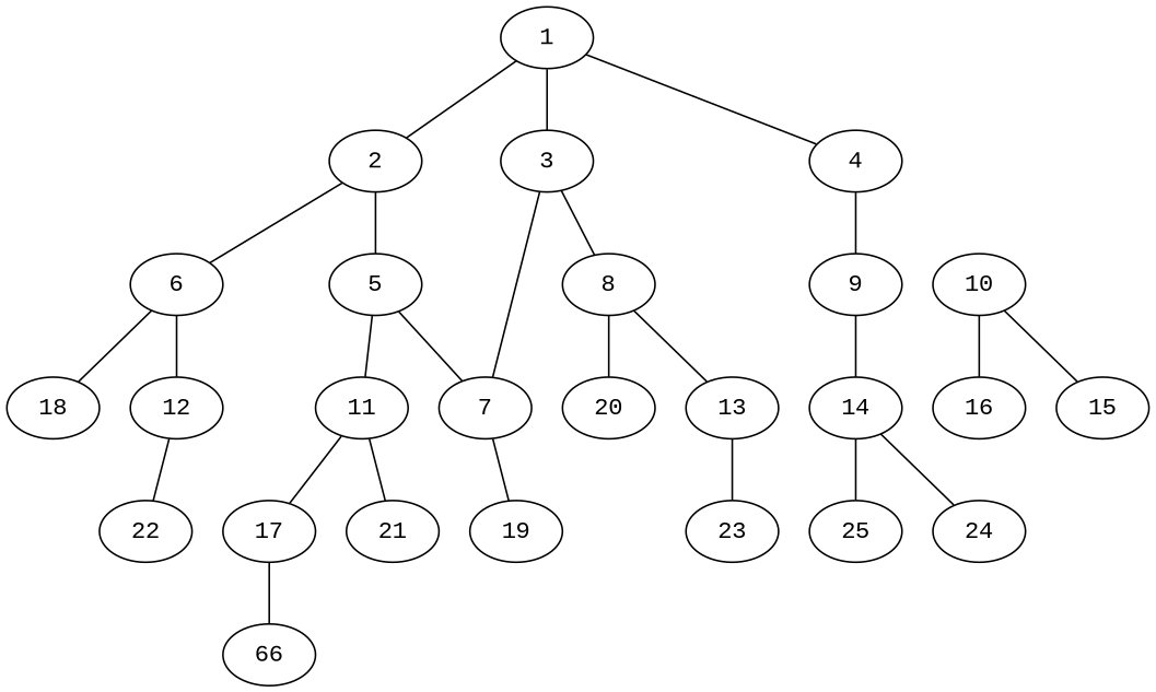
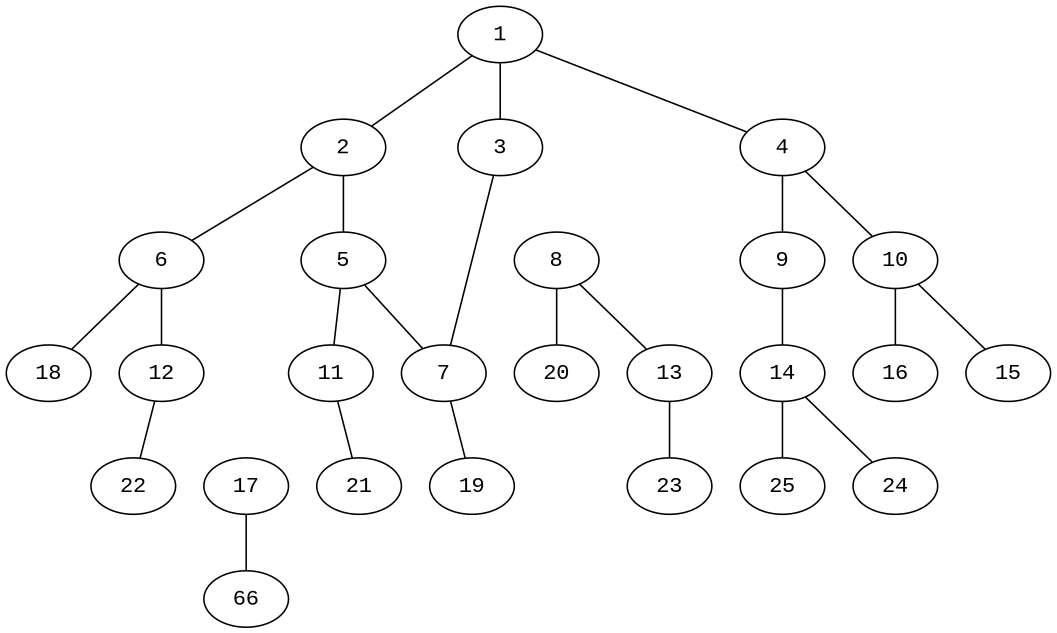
  graph {
    fontname="Liberation Mono"
    node [chem=C fontname="Liberation Mono"]
    edge [fontname="Liberation Mono" valence=1]
    1
    2
    3
    4
    5
    6
    7 [chem=N]
    8
    9
    10 [chem=N]
    11
    12
    18 [chem=H]
    19 [chem=H]
    13
    20 [chem=H]
    14 [chem=N]
    15 [chem=O]
    16 [chem=O]
    17
    21 [chem=H]
    22 [chem=H]
    23 [chem=H]
    24 [chem=H]
    25 [chem=H]
    n26 [chem=H label=66]
    1 -- 2
    1 -- 3 [valence=2]
    1 -- 4
    2 -- 5 [valence=2]
    2 -- 6
    3 -- 7
-   3 -- 8
    4 -- 9 [valence=2]
+   4 -- 10
    5 -- 7
    5 -- 11
    6 -- 12 [valence=2]
    6 -- 18
    7 -- 19
    8 -- 13 [valence=2]
    8 -- 20
    9 -- 14
    10 -- 15 [valence=2]
    10 -- 16
-   11 -- 17 [valence=2]
    11 -- 21
    12 -- 22
    13 -- 23
    14 -- 24
    14 -- 25
    17 -- n26
  }
